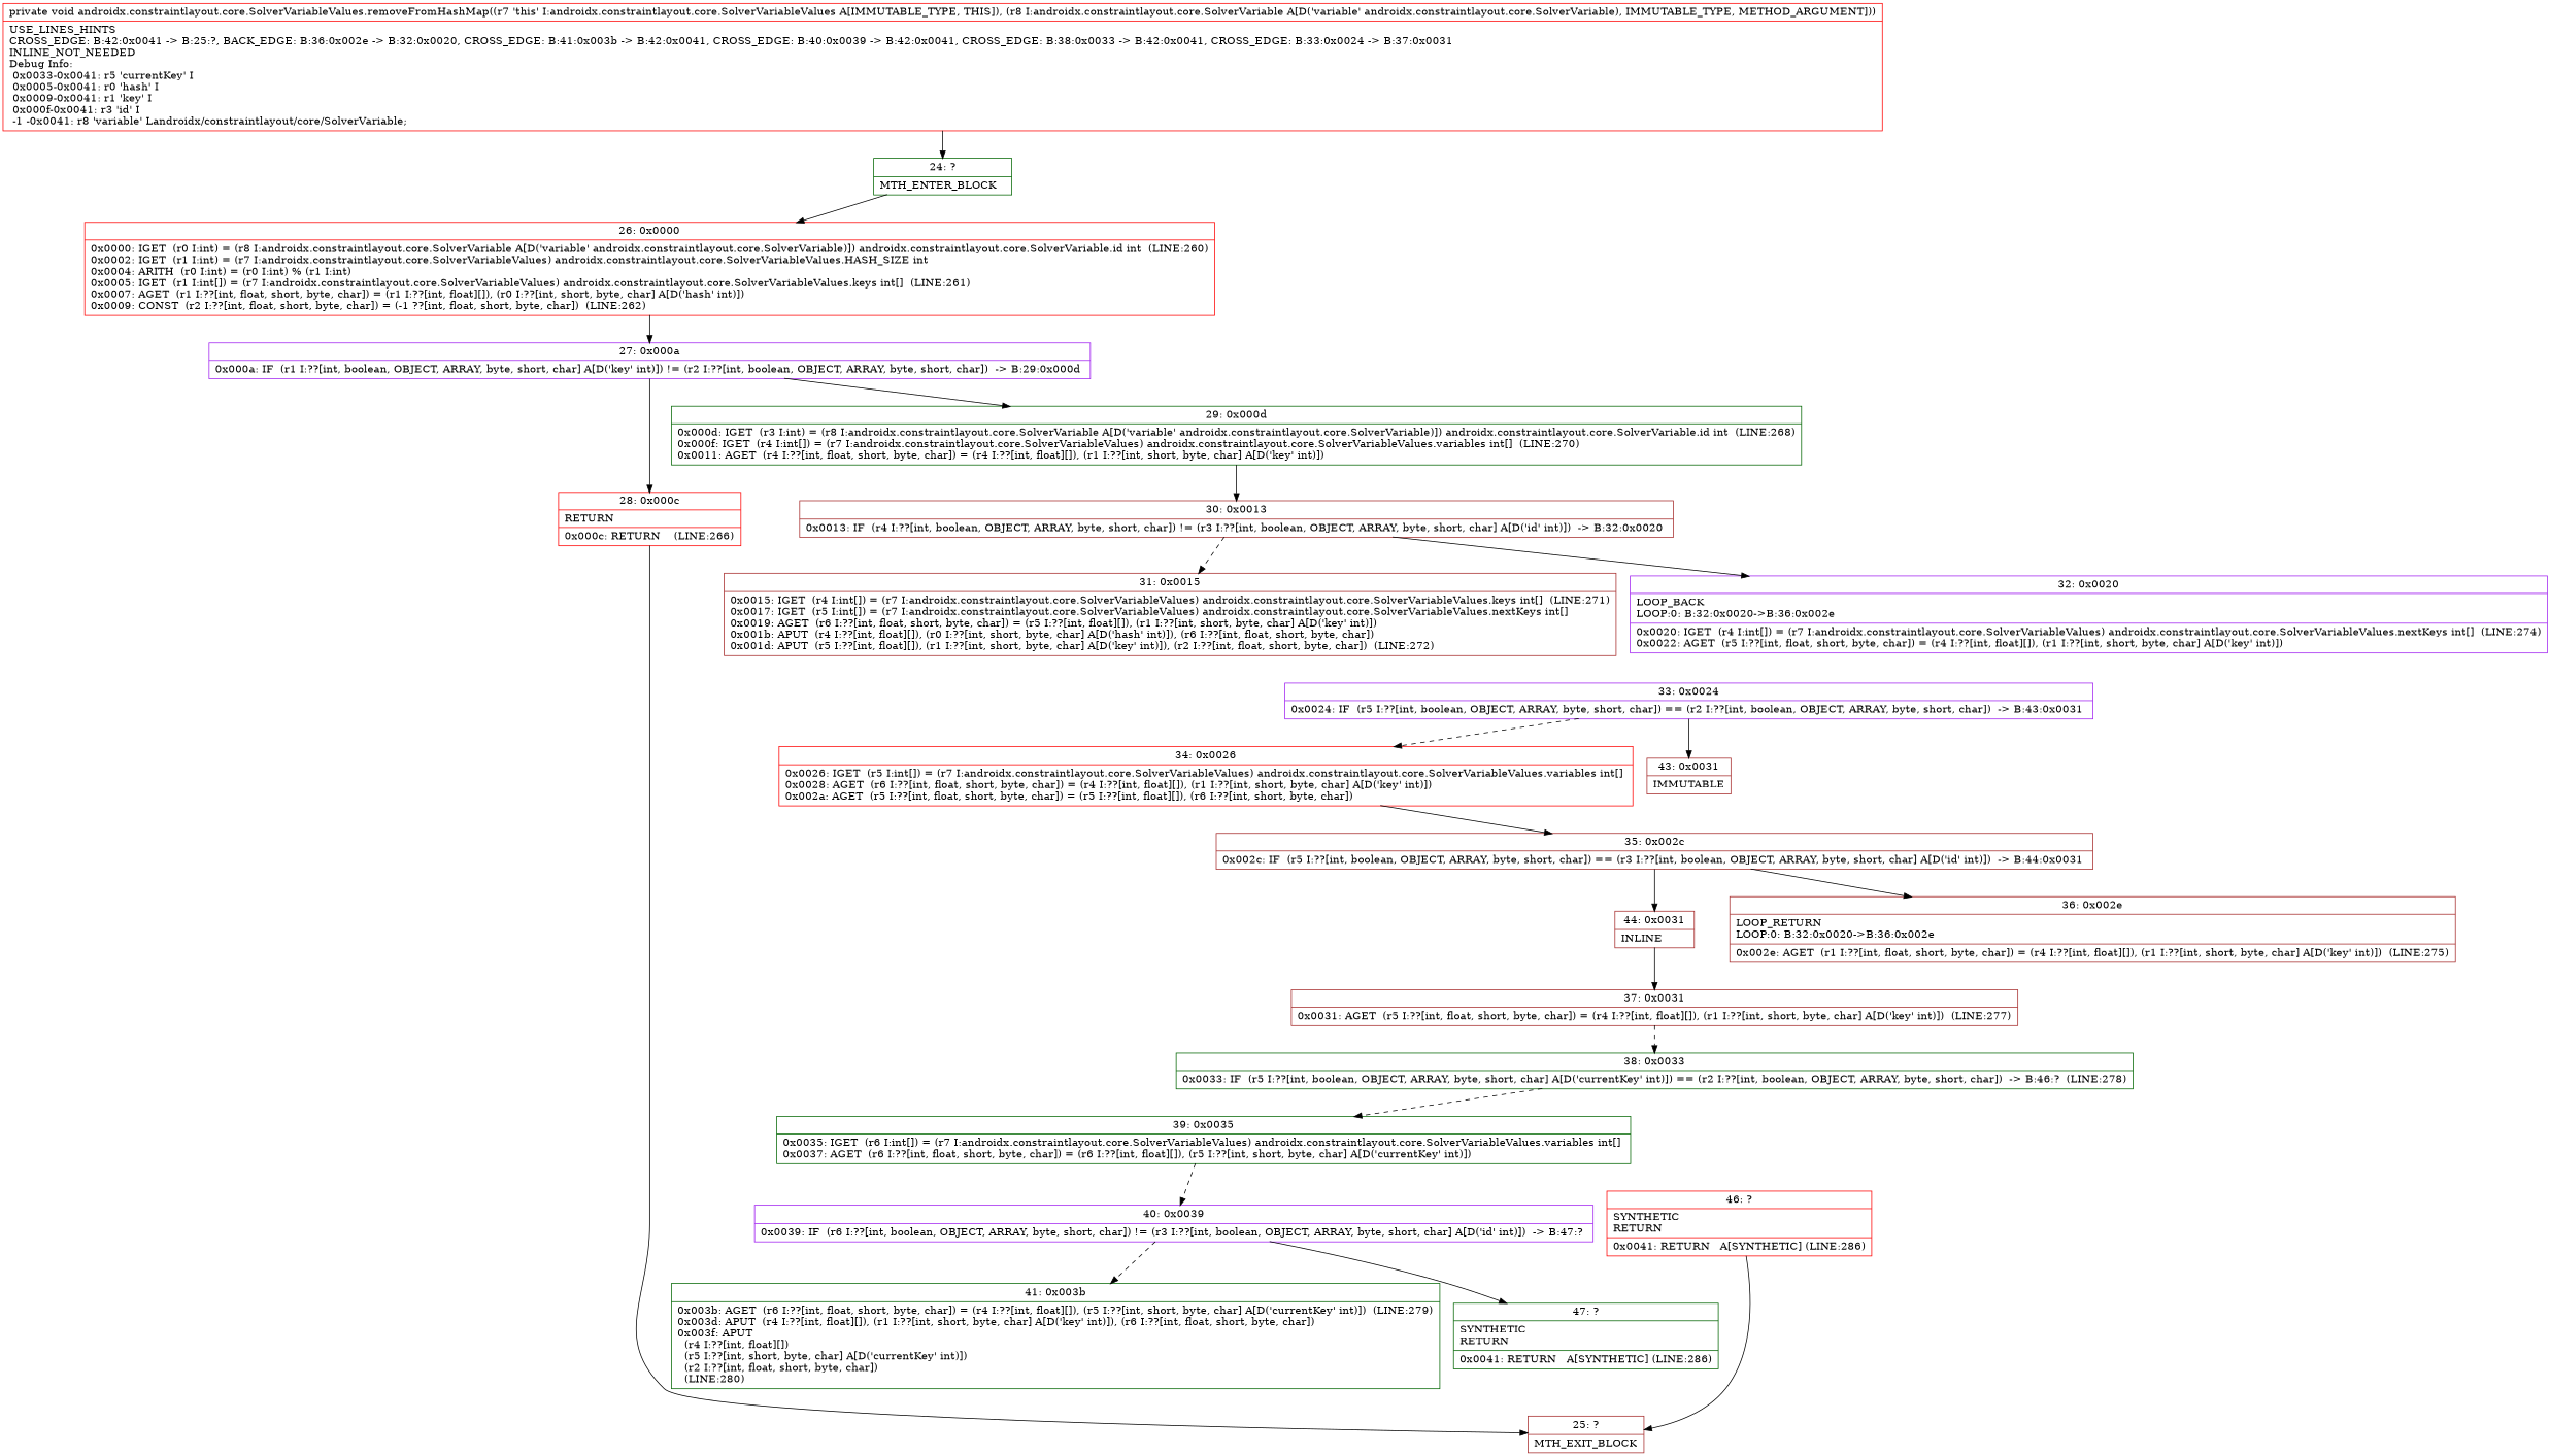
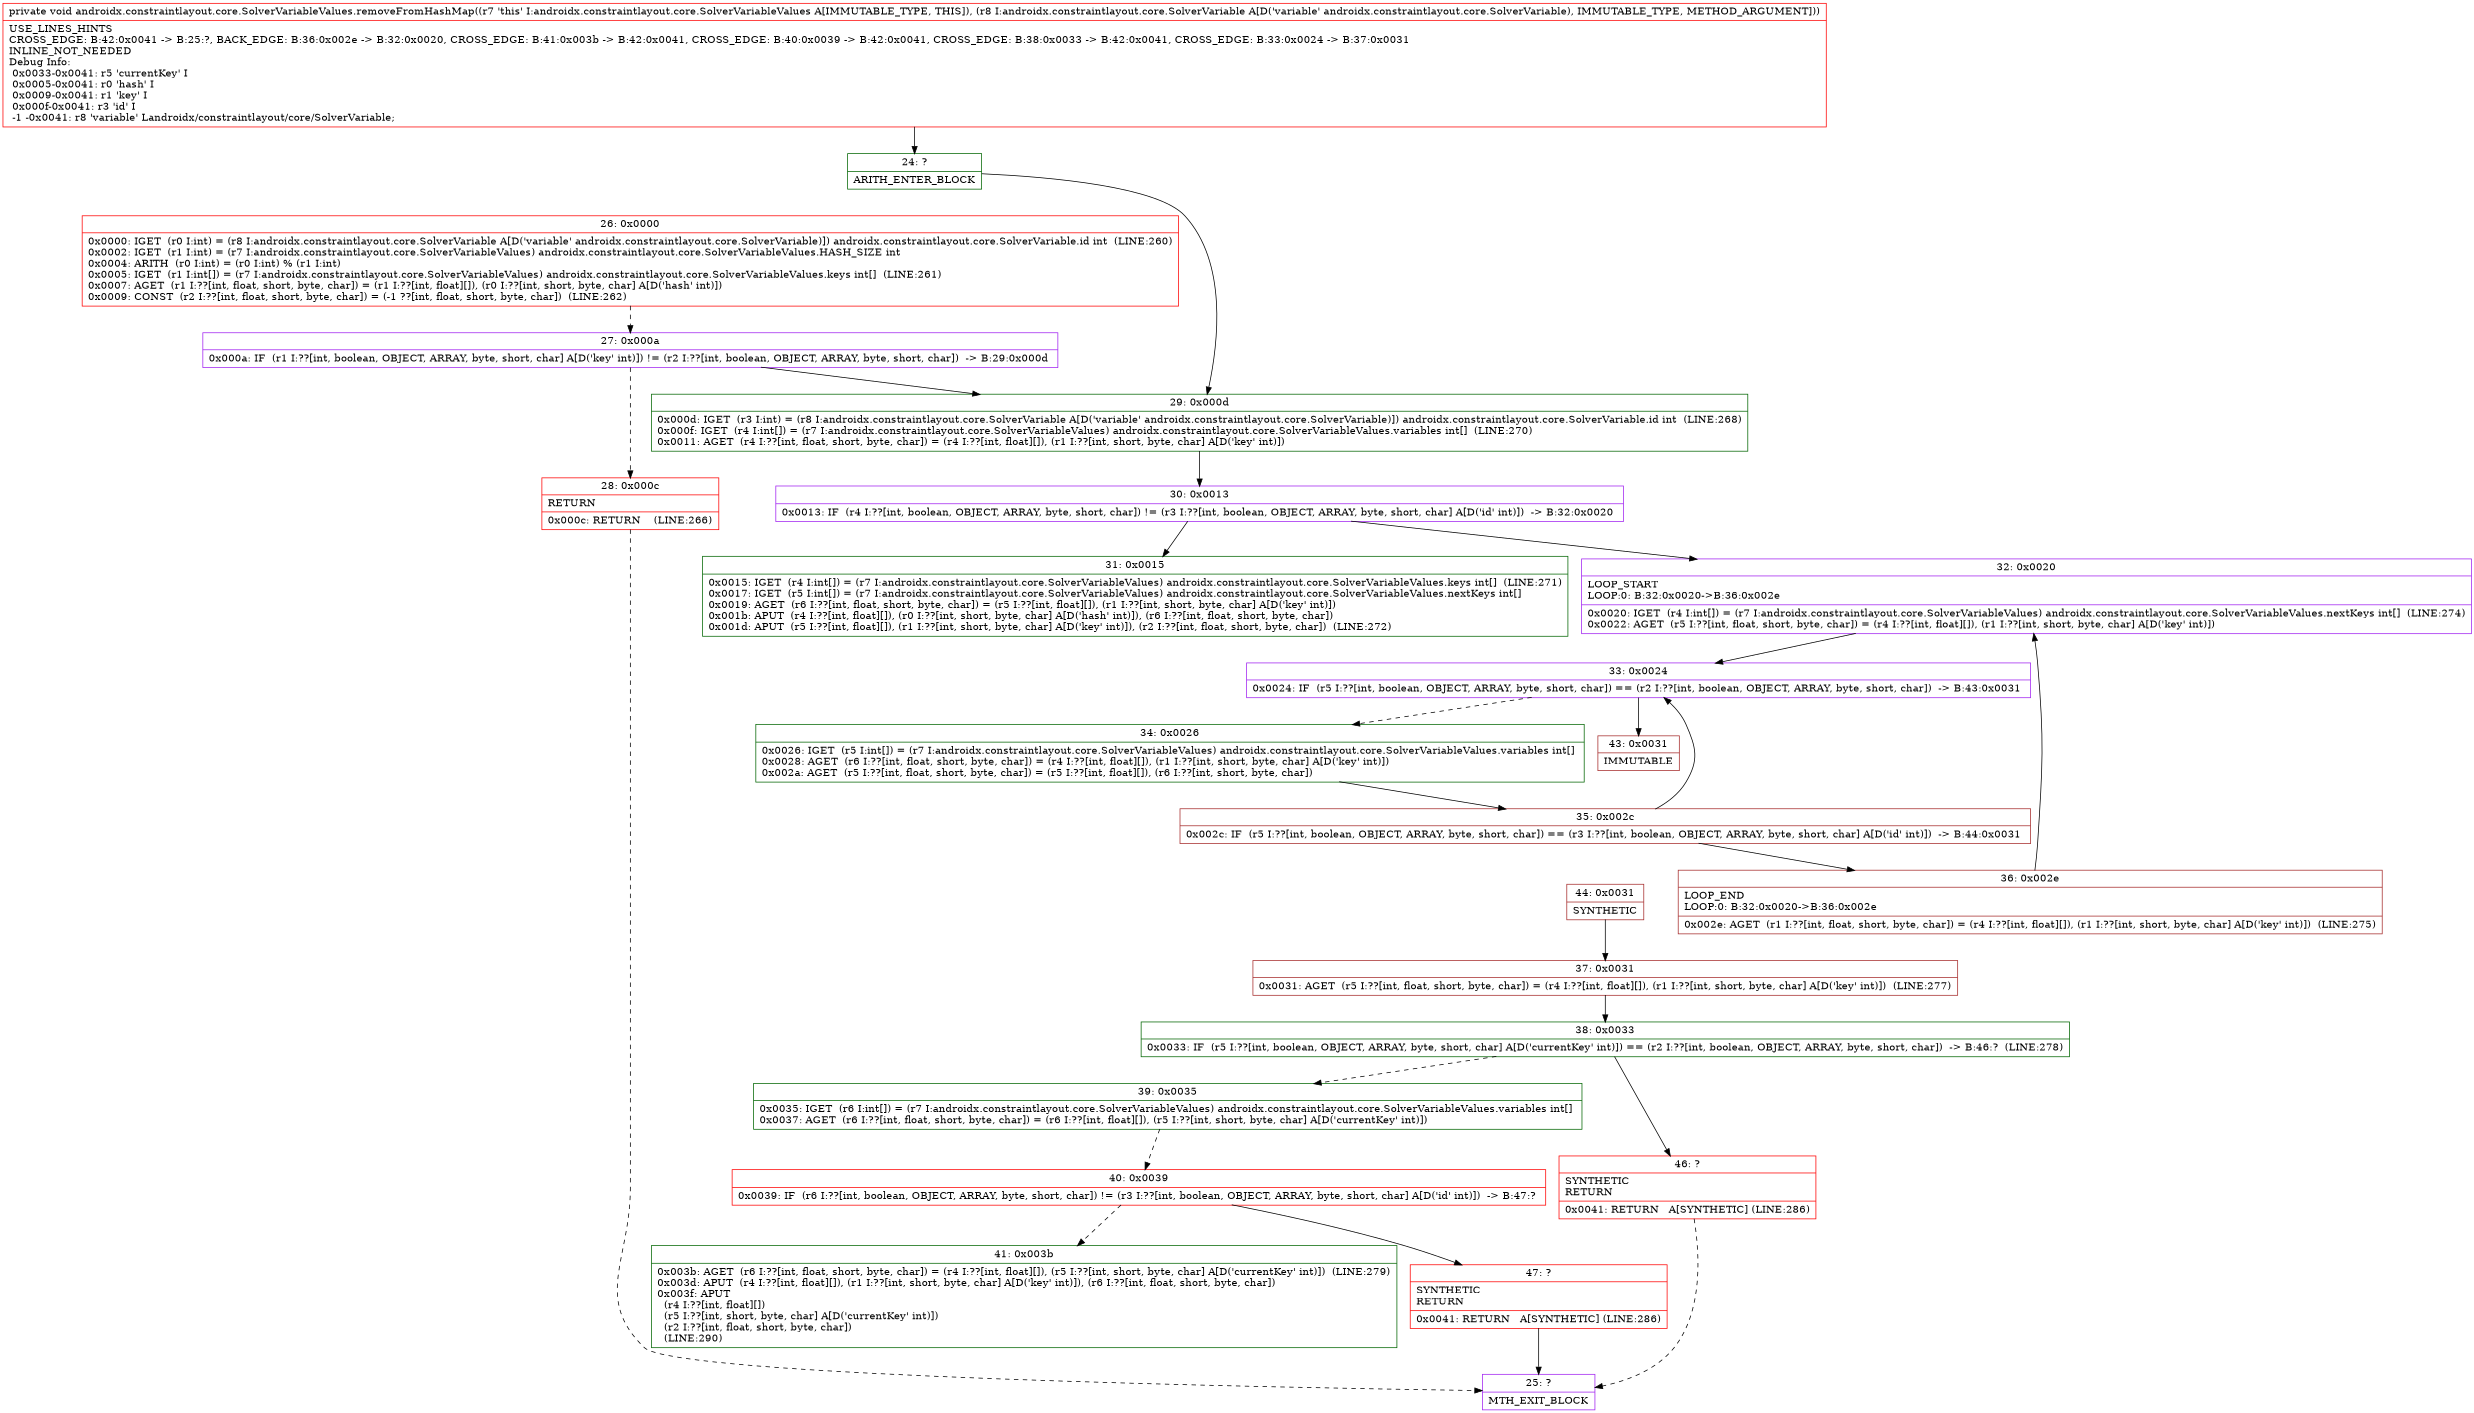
  digraph {
    node [color=brown shape=record]
-   n1 [color=darkgreen label="{24\:\ ?|MTH_ENTER_BLOCK\l}"]
+   n1 [color=darkgreen label="{24\:\ ?|ARITH_ENTER_BLOCK\l}"]
    n2 [color=red label="{26\:\ 0x0000|0x0000: IGET  (r0 I:int) = (r8 I:androidx.constraintlayout.core.SolverVariable A[D('variable' androidx.constraintlayout.core.SolverVariable)]) androidx.constraintlayout.core.SolverVariable.id int  (LINE:260)\l0x0002: IGET  (r1 I:int) = (r7 I:androidx.constraintlayout.core.SolverVariableValues) androidx.constraintlayout.core.SolverVariableValues.HASH_SIZE int \l0x0004: ARITH  (r0 I:int) = (r0 I:int) % (r1 I:int) \l0x0005: IGET  (r1 I:int[]) = (r7 I:androidx.constraintlayout.core.SolverVariableValues) androidx.constraintlayout.core.SolverVariableValues.keys int[]  (LINE:261)\l0x0007: AGET  (r1 I:??[int, float, short, byte, char]) = (r1 I:??[int, float][]), (r0 I:??[int, short, byte, char] A[D('hash' int)]) \l0x0009: CONST  (r2 I:??[int, float, short, byte, char]) = (\-1 ??[int, float, short, byte, char])  (LINE:262)\l}"]
    n3 [color=purple label="{27\:\ 0x000a|0x000a: IF  (r1 I:??[int, boolean, OBJECT, ARRAY, byte, short, char] A[D('key' int)]) != (r2 I:??[int, boolean, OBJECT, ARRAY, byte, short, char])  \-\> B:29:0x000d \l}"]
    n4 [color=red label="{28\:\ 0x000c|RETURN\l|0x000c: RETURN    (LINE:266)\l}"]
    n5 [color=darkgreen label="{29\:\ 0x000d|0x000d: IGET  (r3 I:int) = (r8 I:androidx.constraintlayout.core.SolverVariable A[D('variable' androidx.constraintlayout.core.SolverVariable)]) androidx.constraintlayout.core.SolverVariable.id int  (LINE:268)\l0x000f: IGET  (r4 I:int[]) = (r7 I:androidx.constraintlayout.core.SolverVariableValues) androidx.constraintlayout.core.SolverVariableValues.variables int[]  (LINE:270)\l0x0011: AGET  (r4 I:??[int, float, short, byte, char]) = (r4 I:??[int, float][]), (r1 I:??[int, short, byte, char] A[D('key' int)]) \l}"]
-   n6 [label="{25\:\ ?|MTH_EXIT_BLOCK\l}"]
-   n7 [label="{30\:\ 0x0013|0x0013: IF  (r4 I:??[int, boolean, OBJECT, ARRAY, byte, short, char]) != (r3 I:??[int, boolean, OBJECT, ARRAY, byte, short, char] A[D('id' int)])  \-\> B:32:0x0020 \l}"]
-   n8 [label="{31\:\ 0x0015|0x0015: IGET  (r4 I:int[]) = (r7 I:androidx.constraintlayout.core.SolverVariableValues) androidx.constraintlayout.core.SolverVariableValues.keys int[]  (LINE:271)\l0x0017: IGET  (r5 I:int[]) = (r7 I:androidx.constraintlayout.core.SolverVariableValues) androidx.constraintlayout.core.SolverVariableValues.nextKeys int[] \l0x0019: AGET  (r6 I:??[int, float, short, byte, char]) = (r5 I:??[int, float][]), (r1 I:??[int, short, byte, char] A[D('key' int)]) \l0x001b: APUT  (r4 I:??[int, float][]), (r0 I:??[int, short, byte, char] A[D('hash' int)]), (r6 I:??[int, float, short, byte, char]) \l0x001d: APUT  (r5 I:??[int, float][]), (r1 I:??[int, short, byte, char] A[D('key' int)]), (r2 I:??[int, float, short, byte, char])  (LINE:272)\l}"]
-   n9 [color=purple label="{32\:\ 0x0020|LOOP_BACK\lLOOP:0: B:32:0x0020\-\>B:36:0x002e\l|0x0020: IGET  (r4 I:int[]) = (r7 I:androidx.constraintlayout.core.SolverVariableValues) androidx.constraintlayout.core.SolverVariableValues.nextKeys int[]  (LINE:274)\l0x0022: AGET  (r5 I:??[int, float, short, byte, char]) = (r4 I:??[int, float][]), (r1 I:??[int, short, byte, char] A[D('key' int)]) \l}"]
+   n6 [color=purple label="{25\:\ ?|MTH_EXIT_BLOCK\l}"]
+   n7 [color=purple label="{30\:\ 0x0013|0x0013: IF  (r4 I:??[int, boolean, OBJECT, ARRAY, byte, short, char]) != (r3 I:??[int, boolean, OBJECT, ARRAY, byte, short, char] A[D('id' int)])  \-\> B:32:0x0020 \l}"]
+   n8 [color=darkgreen label="{31\:\ 0x0015|0x0015: IGET  (r4 I:int[]) = (r7 I:androidx.constraintlayout.core.SolverVariableValues) androidx.constraintlayout.core.SolverVariableValues.keys int[]  (LINE:271)\l0x0017: IGET  (r5 I:int[]) = (r7 I:androidx.constraintlayout.core.SolverVariableValues) androidx.constraintlayout.core.SolverVariableValues.nextKeys int[] \l0x0019: AGET  (r6 I:??[int, float, short, byte, char]) = (r5 I:??[int, float][]), (r1 I:??[int, short, byte, char] A[D('key' int)]) \l0x001b: APUT  (r4 I:??[int, float][]), (r0 I:??[int, short, byte, char] A[D('hash' int)]), (r6 I:??[int, float, short, byte, char]) \l0x001d: APUT  (r5 I:??[int, float][]), (r1 I:??[int, short, byte, char] A[D('key' int)]), (r2 I:??[int, float, short, byte, char])  (LINE:272)\l}"]
+   n9 [color=purple label="{32\:\ 0x0020|LOOP_START\lLOOP:0: B:32:0x0020\-\>B:36:0x002e\l|0x0020: IGET  (r4 I:int[]) = (r7 I:androidx.constraintlayout.core.SolverVariableValues) androidx.constraintlayout.core.SolverVariableValues.nextKeys int[]  (LINE:274)\l0x0022: AGET  (r5 I:??[int, float, short, byte, char]) = (r4 I:??[int, float][]), (r1 I:??[int, short, byte, char] A[D('key' int)]) \l}"]
    n10 [color=purple label="{33\:\ 0x0024|0x0024: IF  (r5 I:??[int, boolean, OBJECT, ARRAY, byte, short, char]) == (r2 I:??[int, boolean, OBJECT, ARRAY, byte, short, char])  \-\> B:43:0x0031 \l}"]
-   n11 [color=red label="{34\:\ 0x0026|0x0026: IGET  (r5 I:int[]) = (r7 I:androidx.constraintlayout.core.SolverVariableValues) androidx.constraintlayout.core.SolverVariableValues.variables int[] \l0x0028: AGET  (r6 I:??[int, float, short, byte, char]) = (r4 I:??[int, float][]), (r1 I:??[int, short, byte, char] A[D('key' int)]) \l0x002a: AGET  (r5 I:??[int, float, short, byte, char]) = (r5 I:??[int, float][]), (r6 I:??[int, short, byte, char]) \l}"]
+   n11 [color=darkgreen label="{34\:\ 0x0026|0x0026: IGET  (r5 I:int[]) = (r7 I:androidx.constraintlayout.core.SolverVariableValues) androidx.constraintlayout.core.SolverVariableValues.variables int[] \l0x0028: AGET  (r6 I:??[int, float, short, byte, char]) = (r4 I:??[int, float][]), (r1 I:??[int, short, byte, char] A[D('key' int)]) \l0x002a: AGET  (r5 I:??[int, float, short, byte, char]) = (r5 I:??[int, float][]), (r6 I:??[int, short, byte, char]) \l}"]
    n12 [label="{43\:\ 0x0031|IMMUTABLE\l}"]
    n13 [label="{35\:\ 0x002c|0x002c: IF  (r5 I:??[int, boolean, OBJECT, ARRAY, byte, short, char]) == (r3 I:??[int, boolean, OBJECT, ARRAY, byte, short, char] A[D('id' int)])  \-\> B:44:0x0031 \l}"]
-   n14 [label="{36\:\ 0x002e|LOOP_RETURN\lLOOP:0: B:32:0x0020\-\>B:36:0x002e\l|0x002e: AGET  (r1 I:??[int, float, short, byte, char]) = (r4 I:??[int, float][]), (r1 I:??[int, short, byte, char] A[D('key' int)])  (LINE:275)\l}"]
-   n15 [label="{44\:\ 0x0031|INLINE\l}"]
+   n14 [label="{36\:\ 0x002e|LOOP_END\lLOOP:0: B:32:0x0020\-\>B:36:0x002e\l|0x002e: AGET  (r1 I:??[int, float, short, byte, char]) = (r4 I:??[int, float][]), (r1 I:??[int, short, byte, char] A[D('key' int)])  (LINE:275)\l}"]
+   n15 [label="{44\:\ 0x0031|SYNTHETIC\l}"]
    n16 [label="{37\:\ 0x0031|0x0031: AGET  (r5 I:??[int, float, short, byte, char]) = (r4 I:??[int, float][]), (r1 I:??[int, short, byte, char] A[D('key' int)])  (LINE:277)\l}"]
    n17 [color=darkgreen label="{38\:\ 0x0033|0x0033: IF  (r5 I:??[int, boolean, OBJECT, ARRAY, byte, short, char] A[D('currentKey' int)]) == (r2 I:??[int, boolean, OBJECT, ARRAY, byte, short, char])  \-\> B:46:?  (LINE:278)\l}"]
    n18 [color=darkgreen label="{39\:\ 0x0035|0x0035: IGET  (r6 I:int[]) = (r7 I:androidx.constraintlayout.core.SolverVariableValues) androidx.constraintlayout.core.SolverVariableValues.variables int[] \l0x0037: AGET  (r6 I:??[int, float, short, byte, char]) = (r6 I:??[int, float][]), (r5 I:??[int, short, byte, char] A[D('currentKey' int)]) \l}"]
    n19 [color=red label="{46\:\ ?|SYNTHETIC\lRETURN\l|0x0041: RETURN   A[SYNTHETIC] (LINE:286)\l}"]
-   n20 [color=purple label="{40\:\ 0x0039|0x0039: IF  (r6 I:??[int, boolean, OBJECT, ARRAY, byte, short, char]) != (r3 I:??[int, boolean, OBJECT, ARRAY, byte, short, char] A[D('id' int)])  \-\> B:47:? \l}"]
-   n21 [color=darkgreen label="{41\:\ 0x003b|0x003b: AGET  (r6 I:??[int, float, short, byte, char]) = (r4 I:??[int, float][]), (r5 I:??[int, short, byte, char] A[D('currentKey' int)])  (LINE:279)\l0x003d: APUT  (r4 I:??[int, float][]), (r1 I:??[int, short, byte, char] A[D('key' int)]), (r6 I:??[int, float, short, byte, char]) \l0x003f: APUT  \l  (r4 I:??[int, float][])\l  (r5 I:??[int, short, byte, char] A[D('currentKey' int)])\l  (r2 I:??[int, float, short, byte, char])\l  (LINE:280)\l}"]
-   n22 [color=darkgreen label="{47\:\ ?|SYNTHETIC\lRETURN\l|0x0041: RETURN   A[SYNTHETIC] (LINE:286)\l}"]
+   n20 [color=red label="{40\:\ 0x0039|0x0039: IF  (r6 I:??[int, boolean, OBJECT, ARRAY, byte, short, char]) != (r3 I:??[int, boolean, OBJECT, ARRAY, byte, short, char] A[D('id' int)])  \-\> B:47:? \l}"]
+   n21 [color=darkgreen label="{41\:\ 0x003b|0x003b: AGET  (r6 I:??[int, float, short, byte, char]) = (r4 I:??[int, float][]), (r5 I:??[int, short, byte, char] A[D('currentKey' int)])  (LINE:279)\l0x003d: APUT  (r4 I:??[int, float][]), (r1 I:??[int, short, byte, char] A[D('key' int)]), (r6 I:??[int, float, short, byte, char]) \l0x003f: APUT  \l  (r4 I:??[int, float][])\l  (r5 I:??[int, short, byte, char] A[D('currentKey' int)])\l  (r2 I:??[int, float, short, byte, char])\l  (LINE:290)\l}"]
+   n22 [color=red label="{47\:\ ?|SYNTHETIC\lRETURN\l|0x0041: RETURN   A[SYNTHETIC] (LINE:286)\l}"]
    n23 [color=red label="{private void androidx.constraintlayout.core.SolverVariableValues.removeFromHashMap((r7 'this' I:androidx.constraintlayout.core.SolverVariableValues A[IMMUTABLE_TYPE, THIS]), (r8 I:androidx.constraintlayout.core.SolverVariable A[D('variable' androidx.constraintlayout.core.SolverVariable), IMMUTABLE_TYPE, METHOD_ARGUMENT]))  | USE_LINES_HINTS\lCROSS_EDGE: B:42:0x0041 \-\> B:25:?, BACK_EDGE: B:36:0x002e \-\> B:32:0x0020, CROSS_EDGE: B:41:0x003b \-\> B:42:0x0041, CROSS_EDGE: B:40:0x0039 \-\> B:42:0x0041, CROSS_EDGE: B:38:0x0033 \-\> B:42:0x0041, CROSS_EDGE: B:33:0x0024 \-\> B:37:0x0031\lINLINE_NOT_NEEDED\lDebug Info:\l  0x0033\-0x0041: r5 'currentKey' I\l  0x0005\-0x0041: r0 'hash' I\l  0x0009\-0x0041: r1 'key' I\l  0x000f\-0x0041: r3 'id' I\l  \-1 \-0x0041: r8 'variable' Landroidx\/constraintlayout\/core\/SolverVariable;\l}"]
-   n1 -> n2
-   n2 -> n3
-   n3 -> n4 [style=solid]
+   n1 -> n5
+   n2 -> n3 [style=dashed]
+   n3 -> n4 [style=dashed]
    n3 -> n5
-   n4 -> n6
+   n4 -> n6 [style=dashed]
    n5 -> n7
-   n7 -> n8 [style=dashed]
+   n7 -> n8 [style=solid]
    n7 -> n9
+   n9 -> n10
    n10 -> n11 [style=dashed]
    n10 -> n12
    n11 -> n13
    n13 -> n14 [style=solid]
-   n13 -> n15
+   n13 -> n10
+   n14 -> n9
    n15 -> n16
-   n16 -> n17 [style=dashed]
+   n16 -> n17
    n17 -> n18 [style=dashed]
+   n17 -> n19
    n18 -> n20 [style=dashed]
-   n19 -> n6
+   n19 -> n6 [style=dashed]
    n20 -> n21 [style=dashed]
    n20 -> n22
+   n22 -> n6
    n23 -> n1
  }
